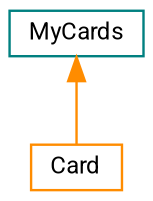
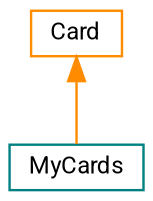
  digraph {
    rankdir=TB
    fontname=Roboto
    node [fillcolor=white fontname=Roboto fontsize=10 shape=record style=filled]
    n1 [color=darkorange height=0.2 label=Card width=0.4]
    n2 [color=teal height=0.2 label=MyCards width=0.4]
-   n2 -> n1 [color=darkorange dir=back fontname=Roboto fontsize=10 labelfontname=Helvetica labelfontsize=10 style=solid]
+   n1 -> n2 [color=darkorange dir=back fontname=Roboto fontsize=10 labelfontname=Helvetica labelfontsize=10 style=solid]
  }
